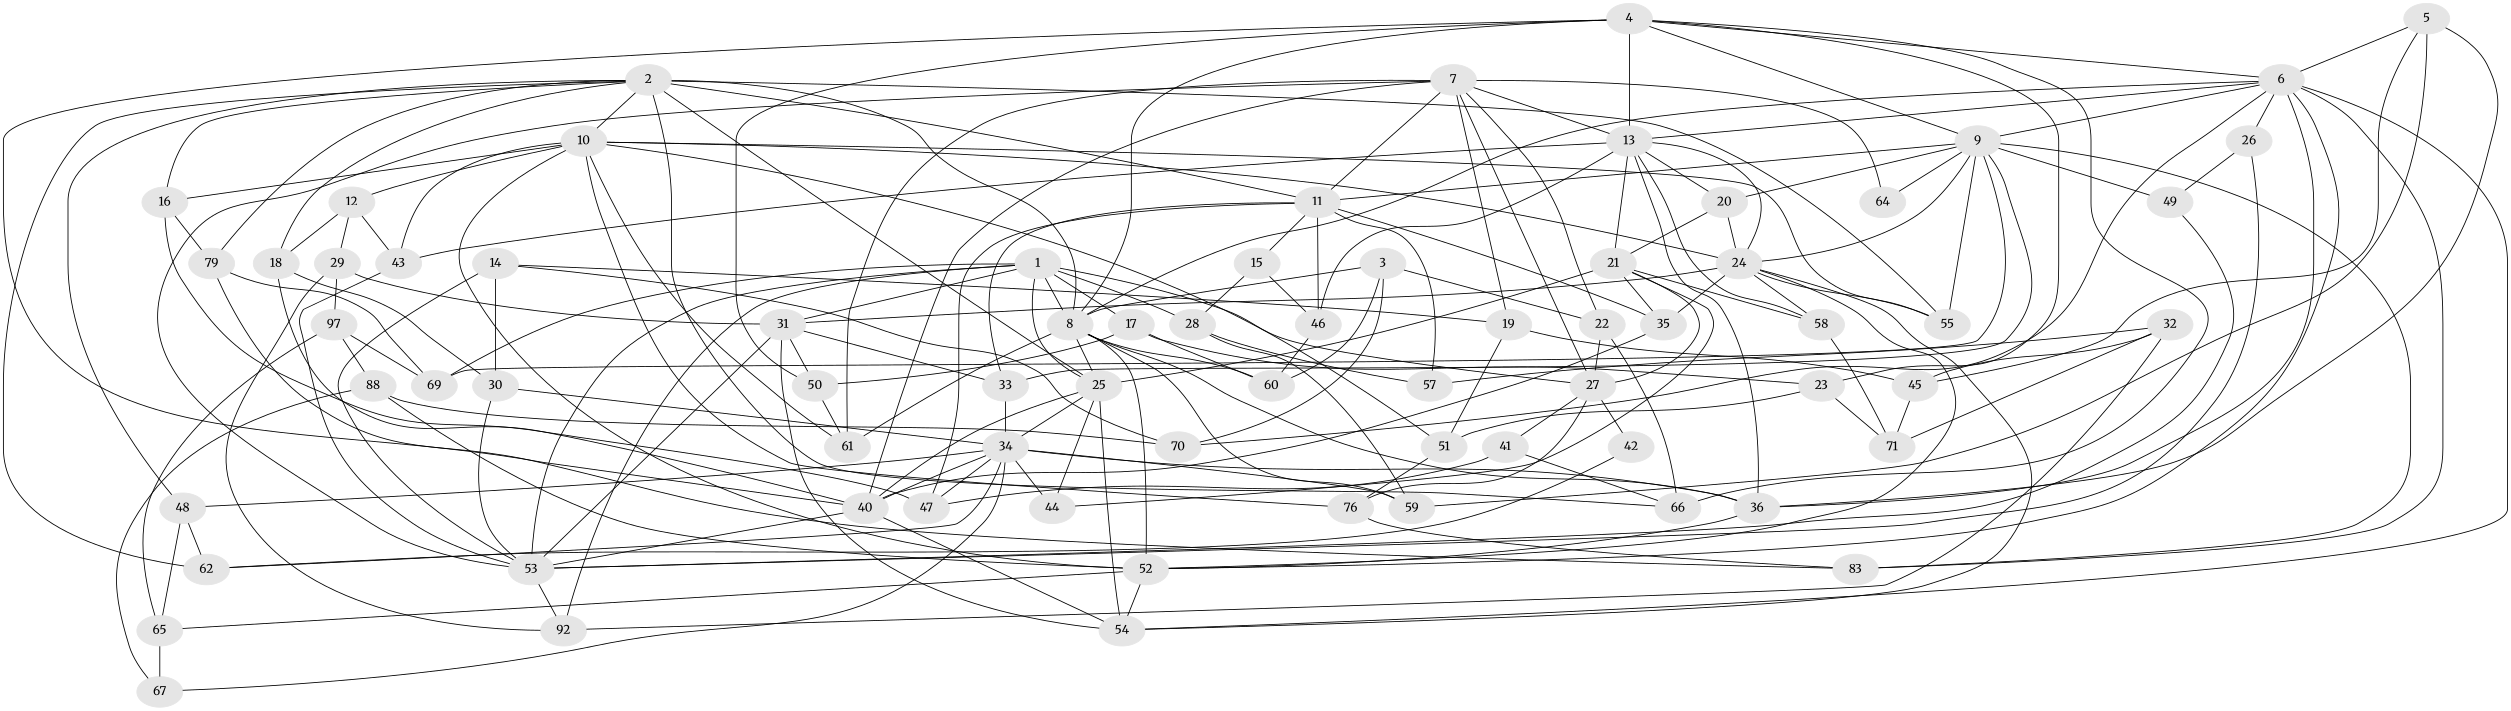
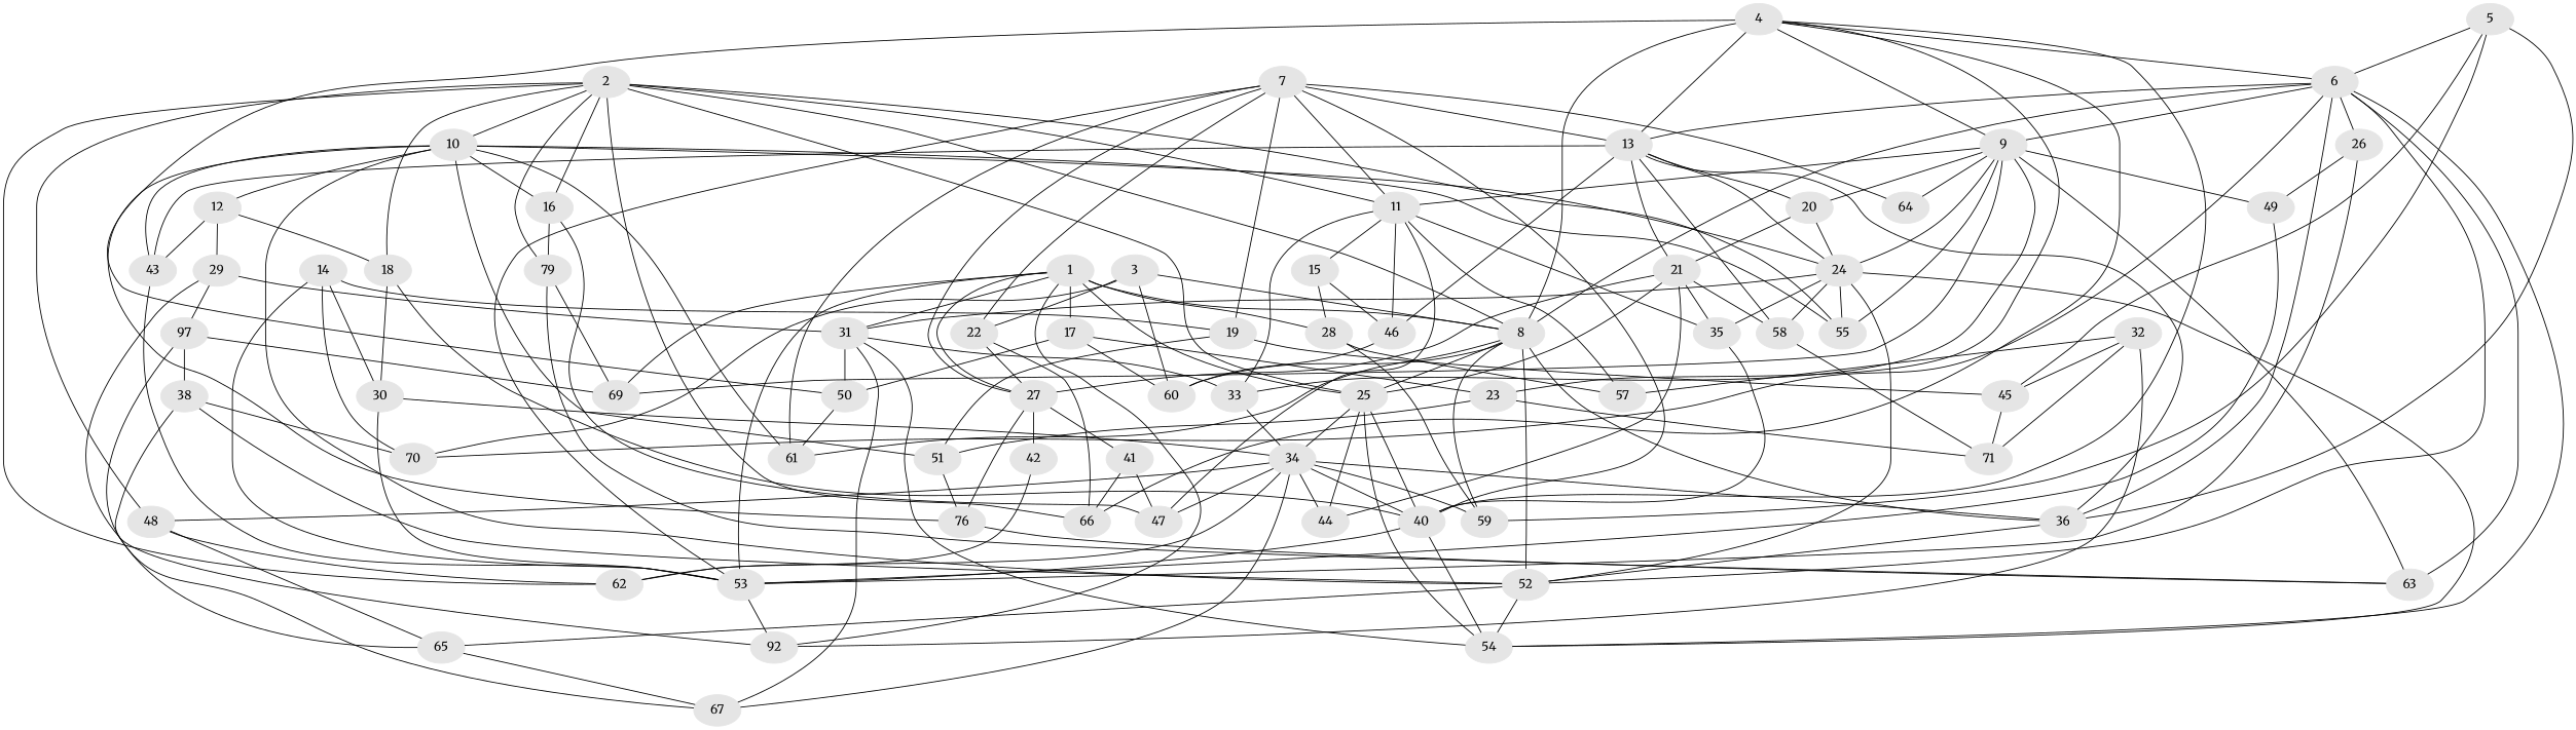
  graph {
    fontname=Merriweather
    node [color=gray90 fontname=Merriweather style=filled]
    edge [fontname=Merriweather weight=1.0]
    1
    8
    17
    25
    27
    28
    31
    53
    69
    n10 [label=92]
    60
    36
    59
    52
    61
    23
    50
    40
    54
    44
    34
    n22 [label=76]
    41
    42
    57
    33
    67
    2
    10
    11
    16
    18
    n33 [label=79]
    48
    55
    62
    66
    24
    12
    43
    51
    15
    35
    46
    47
    30
-   63 [label=83]
+   63
    65
    3
    22
    70
    4
    6
    9
    13
    26
    64
    20
    49
    21
    58
    71
    5
    45
    7
    19
    29
    n68 [label=97]
    14
-   38 [label=88]
+   38
    32
    1 -- 8
    1 -- 17
    1 -- 25
    1 -- 27
    1 -- 28
    1 -- 31 [weight=2.0]
    1 -- 53
    1 -- 69
    1 -- n10
    8 -- 25
    8 -- 60
    8 -- 36
    8 -- 59
    8 -- 52
    8 -- 61
    17 -- 60
    17 -- 23
    17 -- 50
    25 -- 40
    25 -- 54
    25 -- 44
    25 -- 34
    27 -- n22
    27 -- 41 [weight=2.0]
    27 -- 42 [weight=3.0]
    28 -- 59
    28 -- 57
    31 -- 50
    31 -- 54
    31 -- 33
-   31 -- 53
+   31 -- 67
    53 -- n10
    36 -- 52
    52 -- 54 [weight=2.0]
    52 -- 65
    23 -- 51
    23 -- 71
    50 -- 61
    40 -- 53
    40 -- 54 [weight=2.0]
    34 -- 36
    34 -- 59
    34 -- 40
    34 -- 44 [weight=2.0]
    34 -- 67
    34 -- 48
    34 -- 62
    34 -- 47
    n22 -- 63
    41 -- 66
    41 -- 47
    42 -- 62
    33 -- 34
    2 -- 8
    2 -- 25 [weight=2.0]
    2 -- 10
    2 -- 11
    2 -- 16
    2 -- 18
    2 -- n33
    2 -- 48
    2 -- 55
    2 -- 62
    2 -- 66
    10 -- 52
    10 -- 61
    10 -- n22
    10 -- 16
    10 -- 55
    10 -- 24
    10 -- 12
    10 -- 43
    10 -- 51
    11 -- 57 [weight=2.0]
    11 -- 33
    11 -- 15
    11 -- 35
    11 -- 46
    11 -- 47
    16 -- n33
    16 -- 47
    18 -- 40
    18 -- 30
    n33 -- 69
    n33 -- 63
    48 -- 62
    48 -- 65
    24 -- 31
    24 -- 52
    24 -- 54
    24 -- 55
    24 -- 35
    24 -- 58
    12 -- 18
    12 -- 43
    12 -- 29
    43 -- 53
    51 -- n22
    15 -- 28
    15 -- 46
    35 -- 40
    46 -- 60
    30 -- 53
    30 -- 34
    65 -- 67
    3 -- 8
    3 -- 60
    3 -- 22
    3 -- 70
    22 -- 27
    22 -- 66
    4 -- 8 [weight=2.0]
    4 -- 23
    4 -- 50
    4 -- 40
    4 -- 66
    4 -- 6
    4 -- 9
    4 -- 13 [weight=2.0]
    6 -- 8
    6 -- 36
    6 -- 52 [weight=2.0]
    6 -- 54
    6 -- 63
    6 -- 70
    6 -- 9
    6 -- 13
    6 -- 26
    9 -- 69
    9 -- 33
    9 -- 11
    9 -- 55
    9 -- 24
    9 -- 63
    9 -- 64
    9 -- 20
    9 -- 49 [weight=2.0]
    13 -- 36
    13 -- 24
    13 -- 43
    13 -- 46
    13 -- 20
    13 -- 21 [weight=2.0]
    13 -- 58
    26 -- 53 [weight=2.0]
    26 -- 49
    20 -- 24
    20 -- 21
    49 -- 53
    21 -- 25 [weight=2.0]
    21 -- 27
    21 -- 44
    21 -- 35
    21 -- 58
    58 -- 71
    5 -- 36
    5 -- 59
    5 -- 6
    5 -- 45
    45 -- 71
    7 -- 27
    7 -- 53
    7 -- 61
    7 -- 40
    7 -- 11
    7 -- 22
    7 -- 13
    7 -- 64 [weight=2.0]
    7 -- 19
    19 -- 51
    19 -- 45
    29 -- 31
    29 -- n10
    29 -- n68
    n68 -- 69
    n68 -- 65
    n68 -- 38
    14 -- 53
    14 -- 30
    14 -- 70
    14 -- 19
    38 -- 52
    38 -- 67
    38 -- 70
    32 -- n10
    32 -- 57
    32 -- 71
    32 -- 45
  }
